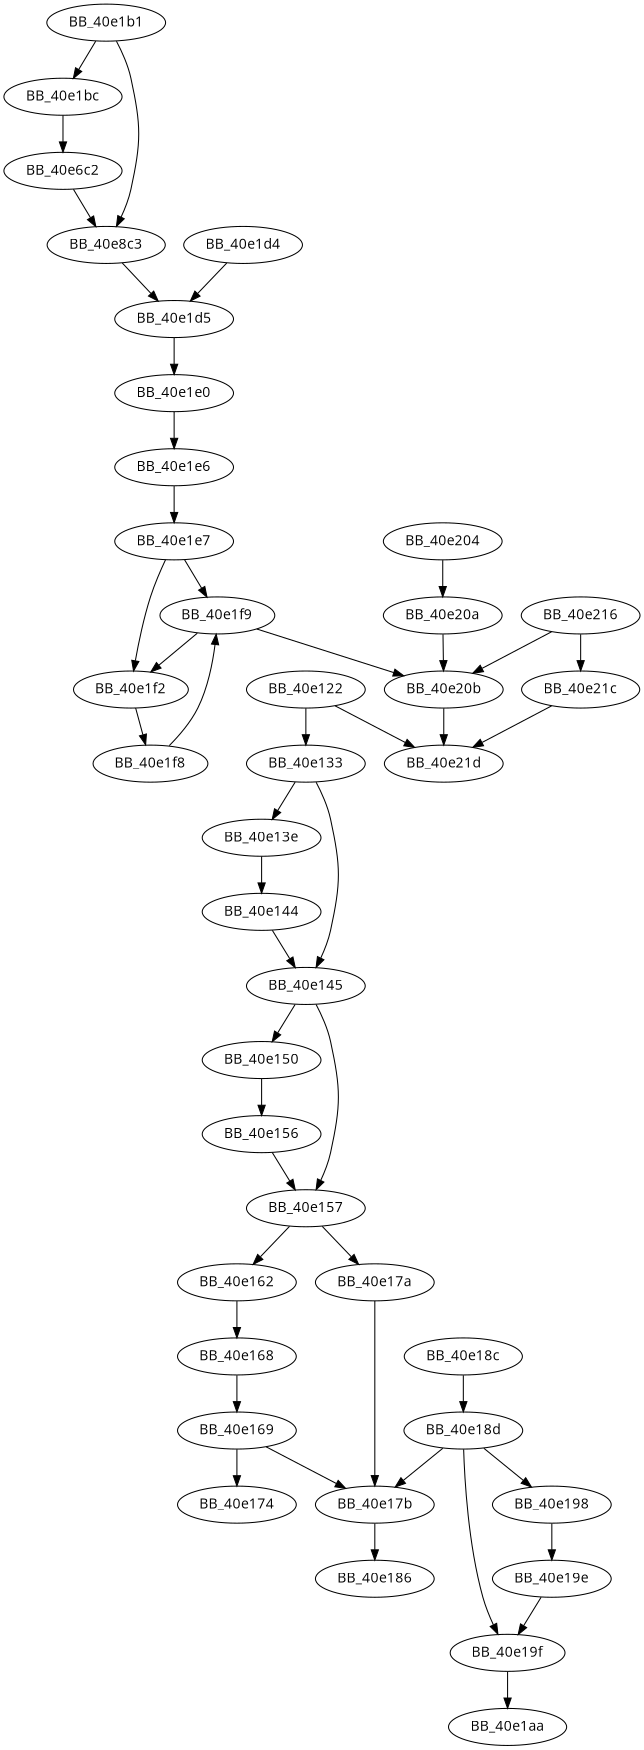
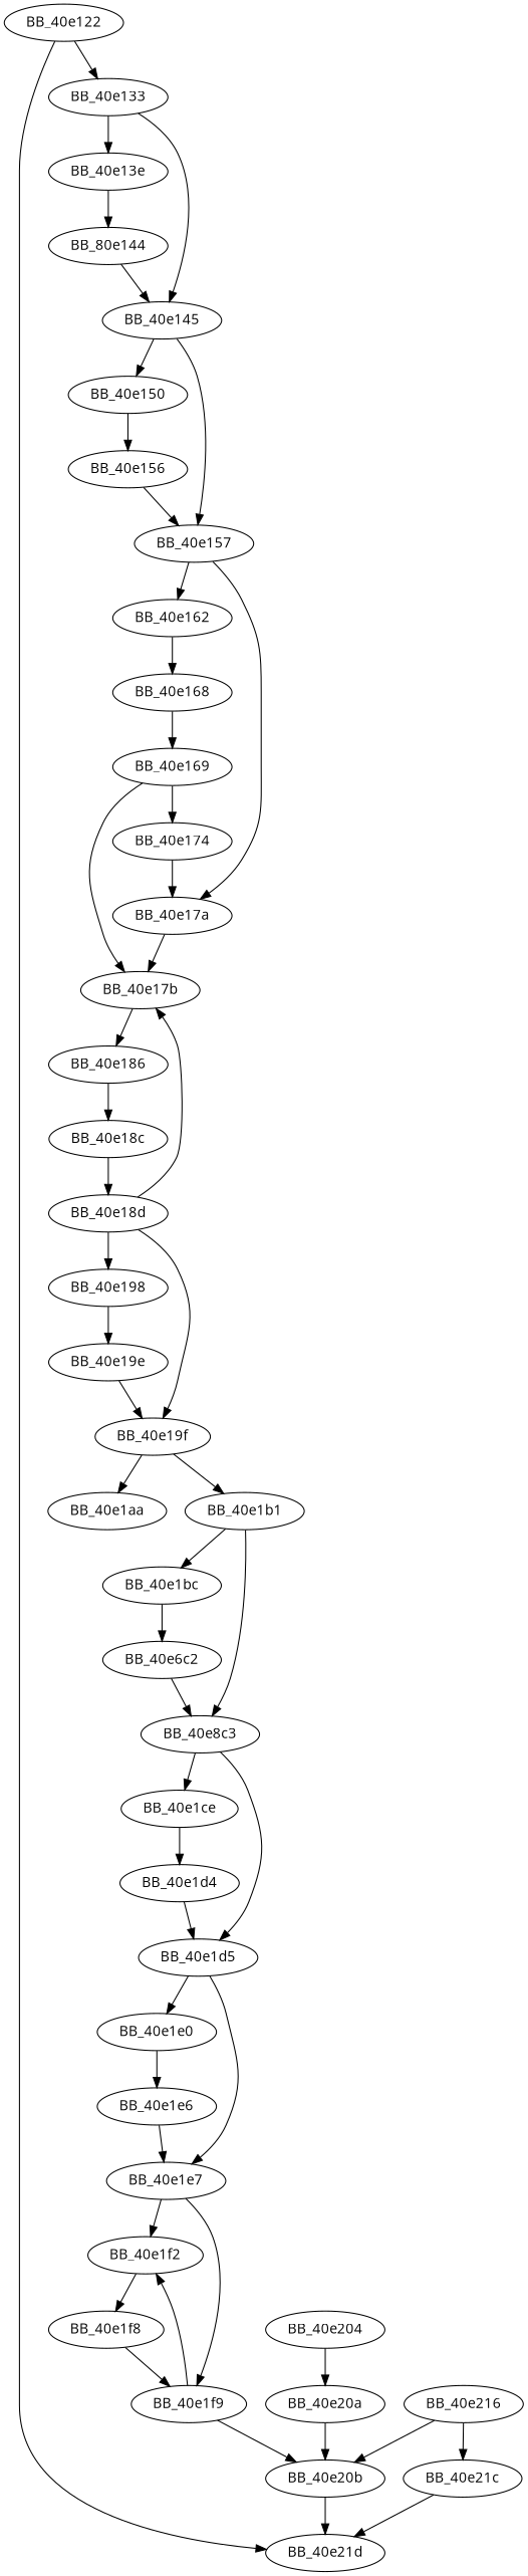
  digraph {
    fontname="Open Sans"
    node [fontname="Open Sans"]
    edge [fontname="Open Sans"]
    BB_40e122
    BB_40e133
    BB_40e21d
    BB_40e13e
    BB_40e145
-   BB_40e144
+   BB_40e144 [label=BB_80e144]
    BB_40e150
    BB_40e157
    BB_40e156
    BB_40e162
    BB_40e17a
    BB_40e168
    BB_40e169
    BB_40e174
    BB_40e17b
    BB_40e186
    BB_40e18c
    BB_40e18d
    BB_40e198
    BB_40e19f
    BB_40e19e
    BB_40e1aa
    BB_40e1b1
    BB_40e1bc
    n25 [label=BB_40e8c3]
    n26 [label=BB_40e6c2]
+   BB_40e1ce
    BB_40e1d5
    BB_40e1d4
    BB_40e1e0
    BB_40e1e7
    BB_40e1e6
    BB_40e1f2
    BB_40e1f9
    BB_40e1f8
    BB_40e20b
    BB_40e204
    BB_40e20a
    BB_40e216
    BB_40e21c
    BB_40e122 -> BB_40e133
    BB_40e122 -> BB_40e21d
    BB_40e133 -> BB_40e13e
    BB_40e133 -> BB_40e145
    BB_40e13e -> BB_40e144
    BB_40e145 -> BB_40e150
    BB_40e145 -> BB_40e157
    BB_40e144 -> BB_40e145
    BB_40e150 -> BB_40e156
    BB_40e157 -> BB_40e162
    BB_40e157 -> BB_40e17a
    BB_40e156 -> BB_40e157
    BB_40e162 -> BB_40e168
    BB_40e17a -> BB_40e17b
    BB_40e168 -> BB_40e169
    BB_40e169 -> BB_40e174
    BB_40e169 -> BB_40e17b
+   BB_40e174 -> BB_40e17a
    BB_40e17b -> BB_40e186
+   BB_40e186 -> BB_40e18c
    BB_40e18c -> BB_40e18d
    BB_40e18d -> BB_40e17b
    BB_40e18d -> BB_40e198
    BB_40e18d -> BB_40e19f
    BB_40e198 -> BB_40e19e
    BB_40e19f -> BB_40e1aa
+   BB_40e19f -> BB_40e1b1
    BB_40e19e -> BB_40e19f
    BB_40e1b1 -> BB_40e1bc
    BB_40e1b1 -> n25
    BB_40e1bc -> n26
+   n25 -> BB_40e1ce
    n25 -> BB_40e1d5
    n26 -> n25
+   BB_40e1ce -> BB_40e1d4
    BB_40e1d5 -> BB_40e1e0
+   BB_40e1d5 -> BB_40e1e7
    BB_40e1d4 -> BB_40e1d5
    BB_40e1e0 -> BB_40e1e6
    BB_40e1e7 -> BB_40e1f2
    BB_40e1e7 -> BB_40e1f9
    BB_40e1e6 -> BB_40e1e7
    BB_40e1f2 -> BB_40e1f8
    BB_40e1f9 -> BB_40e1f2
    BB_40e1f9 -> BB_40e20b
    BB_40e1f8 -> BB_40e1f9
    BB_40e20b -> BB_40e21d
    BB_40e204 -> BB_40e20a
    BB_40e20a -> BB_40e20b
    BB_40e216 -> BB_40e20b
    BB_40e216 -> BB_40e21c
    BB_40e21c -> BB_40e21d
  }
